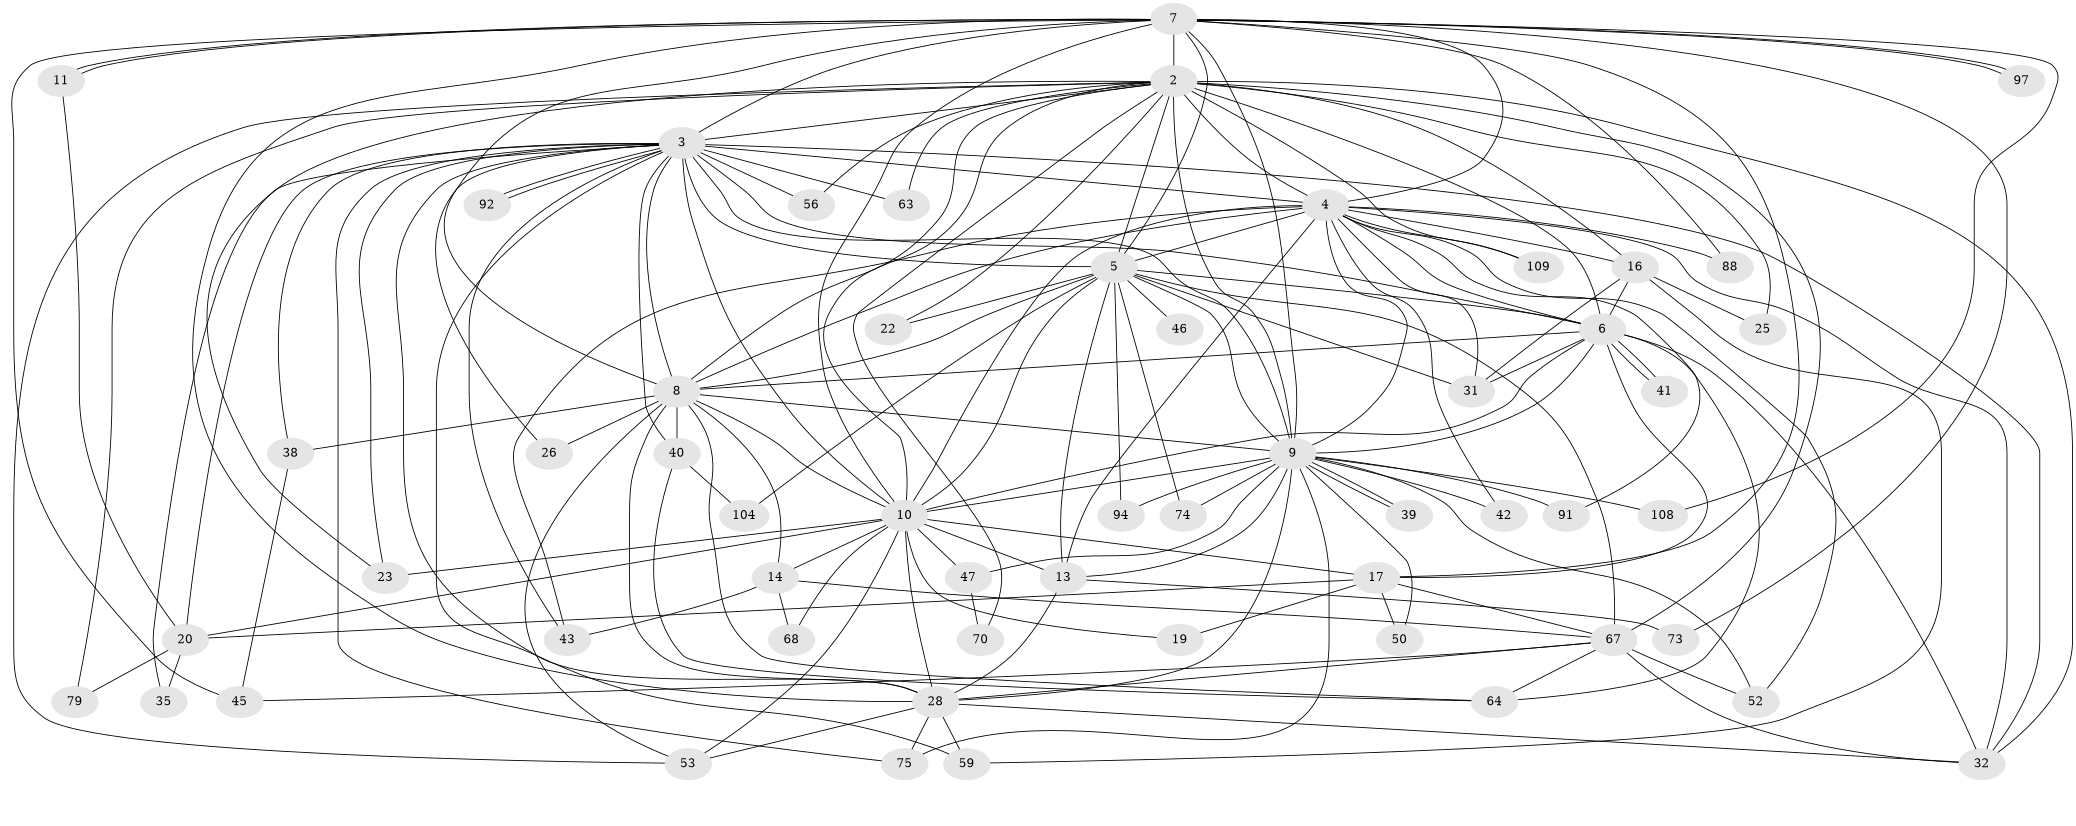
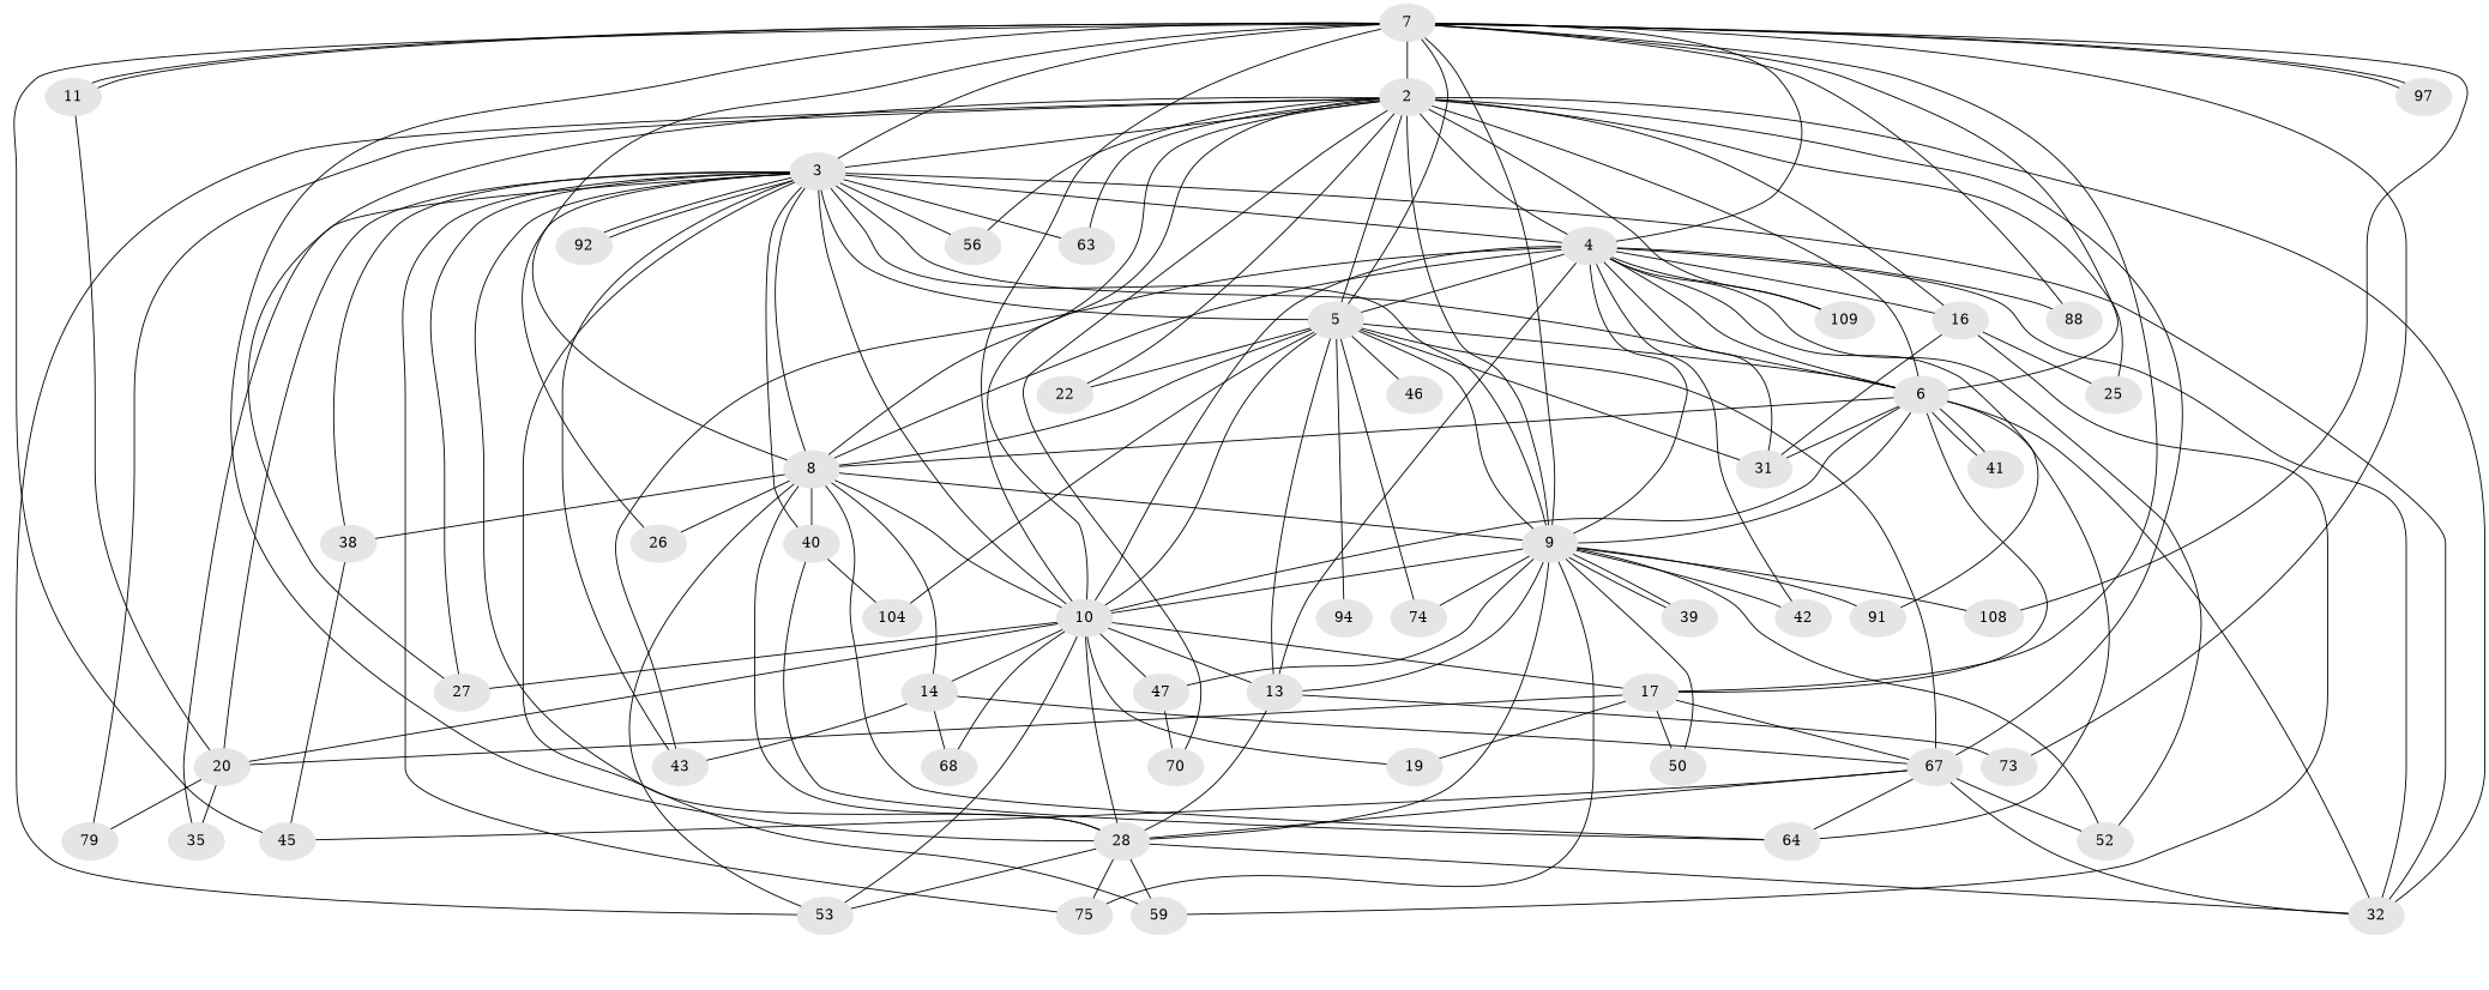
  graph {
    node [color=gray90 style=filled]
    2 [super="+84+7+44"]
    3 [super="+67+18+37+102"]
    4
    5 [super="+30"]
    6
    8 [super="+12+54+51+105"]
    9
    10
    16 [super="+24"]
    22
-   23 [super="+80"]
+   23 [super="+80" label=27]
    25
    n13 [label=67 super="+57+29+83+99"]
    32 [super="+89"]
    53 [super="+101+106+60"]
    56
    63
    70
    79
    109
    n21 [label=7]
    11
    17 [super="+49+77"]
    28 [super="+65+66+58+33"]
    45
    73
    88
    97
    108
    20 [super="+76"]
    26
    35
    38
    40
    43 [super="+78"]
    59 [super="+95"]
    75 [super="+82"]
    92
    13 [super="+21"]
    31 [super="+34"]
    42
    52 [super="+81"]
    91
    46
    74
    94
    104
    41
    64 [super="+72"]
    n50 [label=14]
    39
    47
    50
    19
    68
    2 -- 3 [weight=4]
    2 -- 4 [weight=3]
    2 -- 5 [weight=3]
    2 -- 6 [weight=2]
    2 -- 8 [weight=3]
    2 -- 9 [weight=4]
    2 -- 10 [weight=3]
    2 -- 16 [weight=2]
    2 -- 22
    2 -- 23
    2 -- 25 [weight=2]
    2 -- n13 [weight=4]
    2 -- 32
    2 -- 53 [weight=2]
    2 -- 56
    2 -- 63
    2 -- 70
    2 -- 79
    2 -- 109
    3 -- 4
    3 -- 5
    3 -- 6 [weight=2]
    3 -- 8 [weight=2]
    3 -- 9 [weight=2]
    3 -- 10
    3 -- 23
    3 -- 32
    3 -- 56
    3 -- 63
    3 -- 28
    3 -- 20
    3 -- 26
    3 -- 35
    3 -- 38
    3 -- 40
    3 -- 43
    3 -- 59
    3 -- 75
    3 -- 92
    3 -- 92
    4 -- 5
    4 -- 6
    4 -- 8
    4 -- 9
    4 -- 10
    4 -- 16
    4 -- 32
    4 -- 109
    4 -- 88
    4 -- 43
    4 -- 13
    4 -- 31
    4 -- 42
    4 -- 52
    4 -- 91
    5 -- 6
    5 -- 8
    5 -- 9
    5 -- 10 [weight=2]
    5 -- 22
    5 -- n13
    5 -- 13 [weight=2]
    5 -- 31
    5 -- 46 [weight=2]
    5 -- 74
    5 -- 94
    5 -- 104
    6 -- 8
    6 -- 9
    6 -- 10
    6 -- 32
    6 -- 17
    6 -- 31
    6 -- 41
    6 -- 41
    6 -- 64
    8 -- 9
    8 -- 10 [weight=3]
    8 -- 53
    8 -- 28 [weight=2]
    8 -- 26
    8 -- 38
    8 -- 40
    8 -- 64
    8 -- n50
    9 -- 10
    9 -- 28
    9 -- 108
    9 -- 75
    9 -- 13
    9 -- 42
    9 -- 52
    9 -- 91
    9 -- 74
-   9 -- 94
    9 -- 39
    9 -- 39
    9 -- 47
    9 -- 50
    10 -- 23
    10 -- 53 [weight=2]
    10 -- 17
    10 -- 28
    10 -- 20
    10 -- 13
    10 -- n50
    10 -- 47
    10 -- 19
    10 -- 68
    16 -- 25
    16 -- 59
    16 -- 31
    n13 -- 32
    n13 -- 28
    n13 -- 45
    n13 -- 52
    n13 -- 64
    n21 -- 2 [weight=3]
    n21 -- 3 [weight=2]
    n21 -- 4
    n21 -- 5
-   16 -- 6
+   n21 -- 6
    n21 -- 8
    n21 -- 9
    n21 -- 10
    n21 -- 11
    n21 -- 11
    n21 -- 17
    n21 -- 28
    n21 -- 45
    n21 -- 73
    n21 -- 88
    n21 -- 97
    n21 -- 97
    n21 -- 108
    11 -- 20
    17 -- n13
    17 -- 20
    17 -- 50
    17 -- 19
    28 -- 32
    28 -- 53
    28 -- 59
    28 -- 75
    20 -- 79
    20 -- 35
    38 -- 45
    40 -- 104
    40 -- 64
    13 -- 28
    13 -- 73
    n50 -- n13
    n50 -- 43
    n50 -- 68
    47 -- 70
  }
